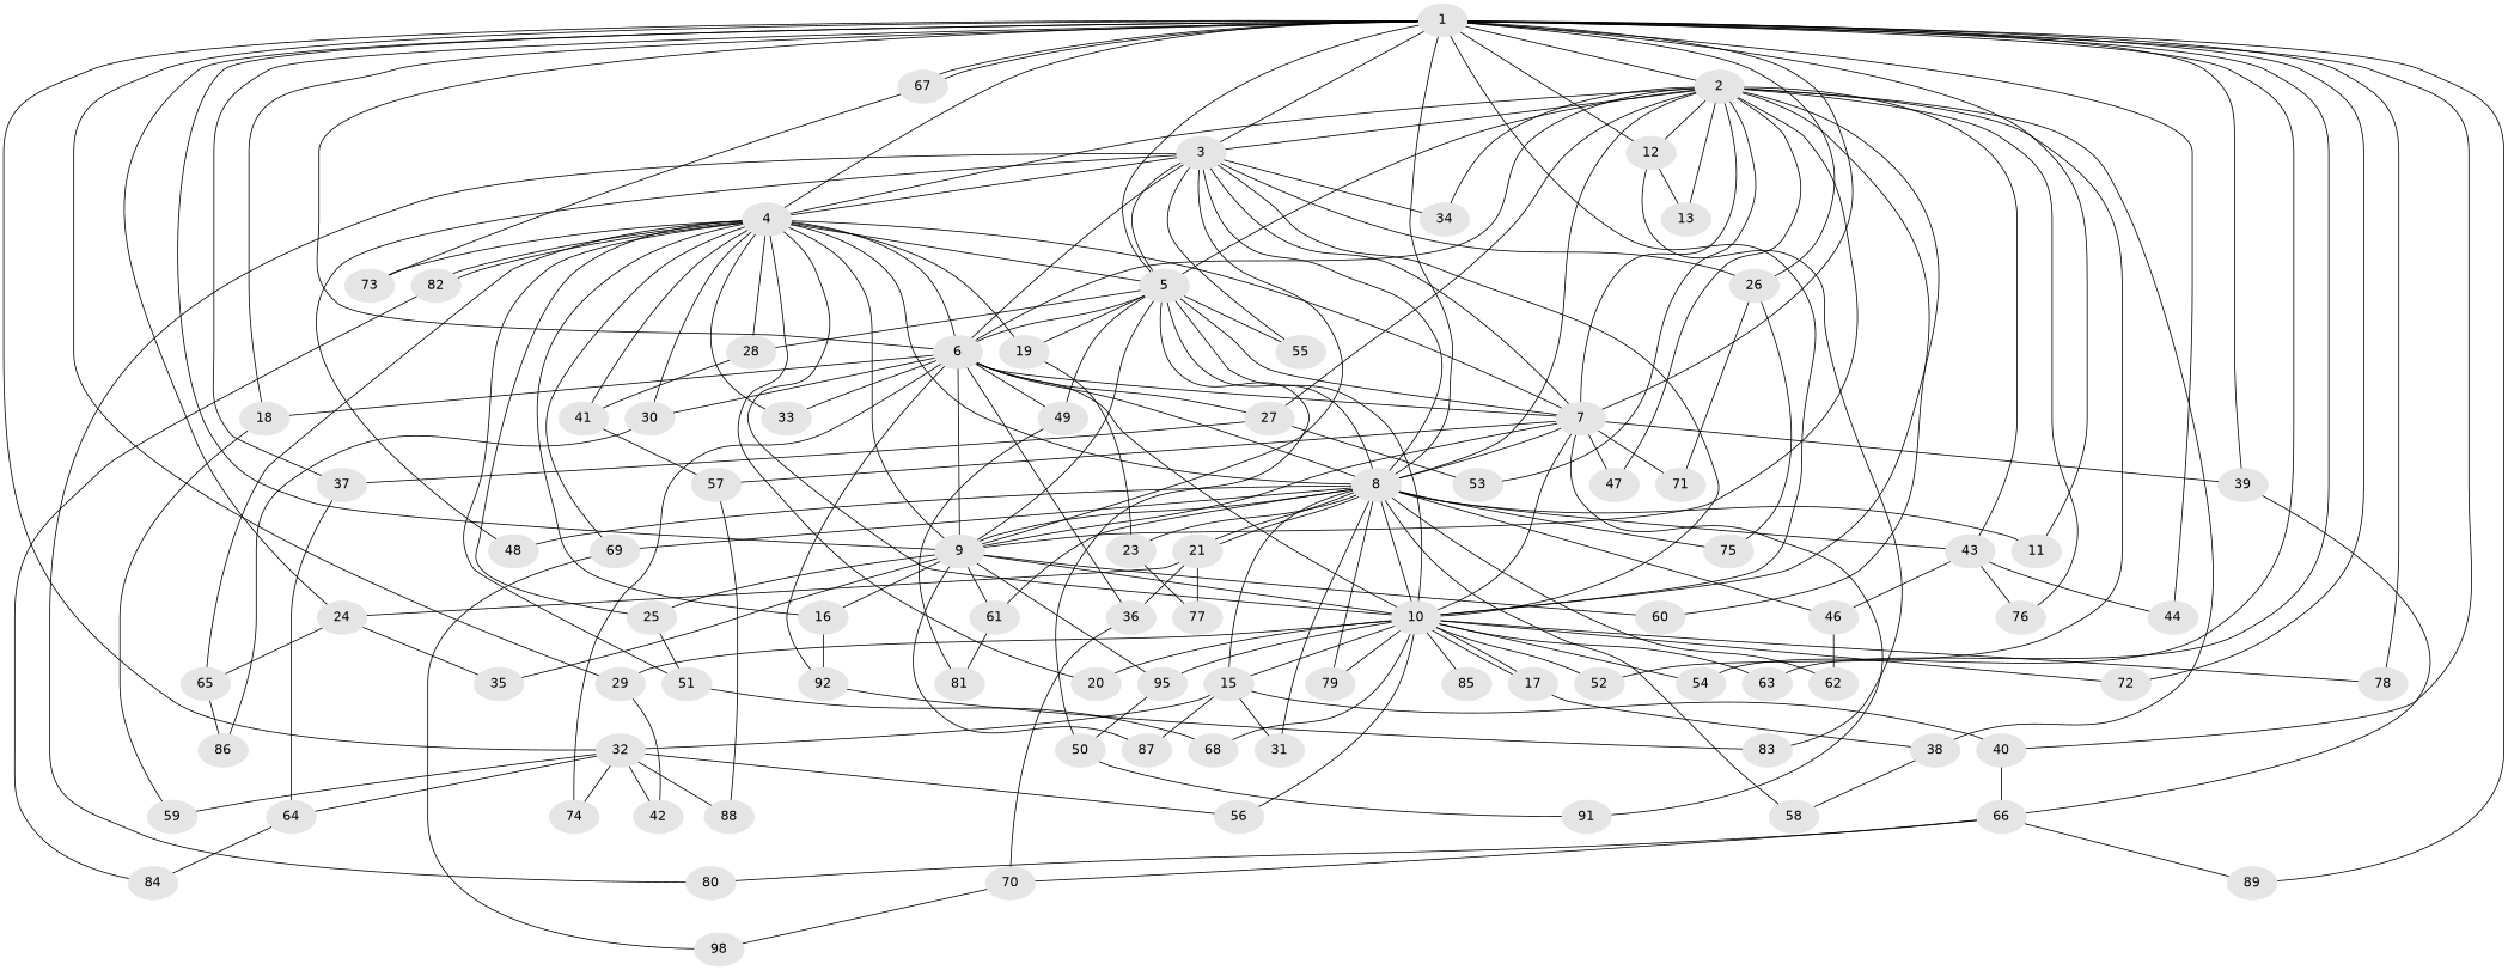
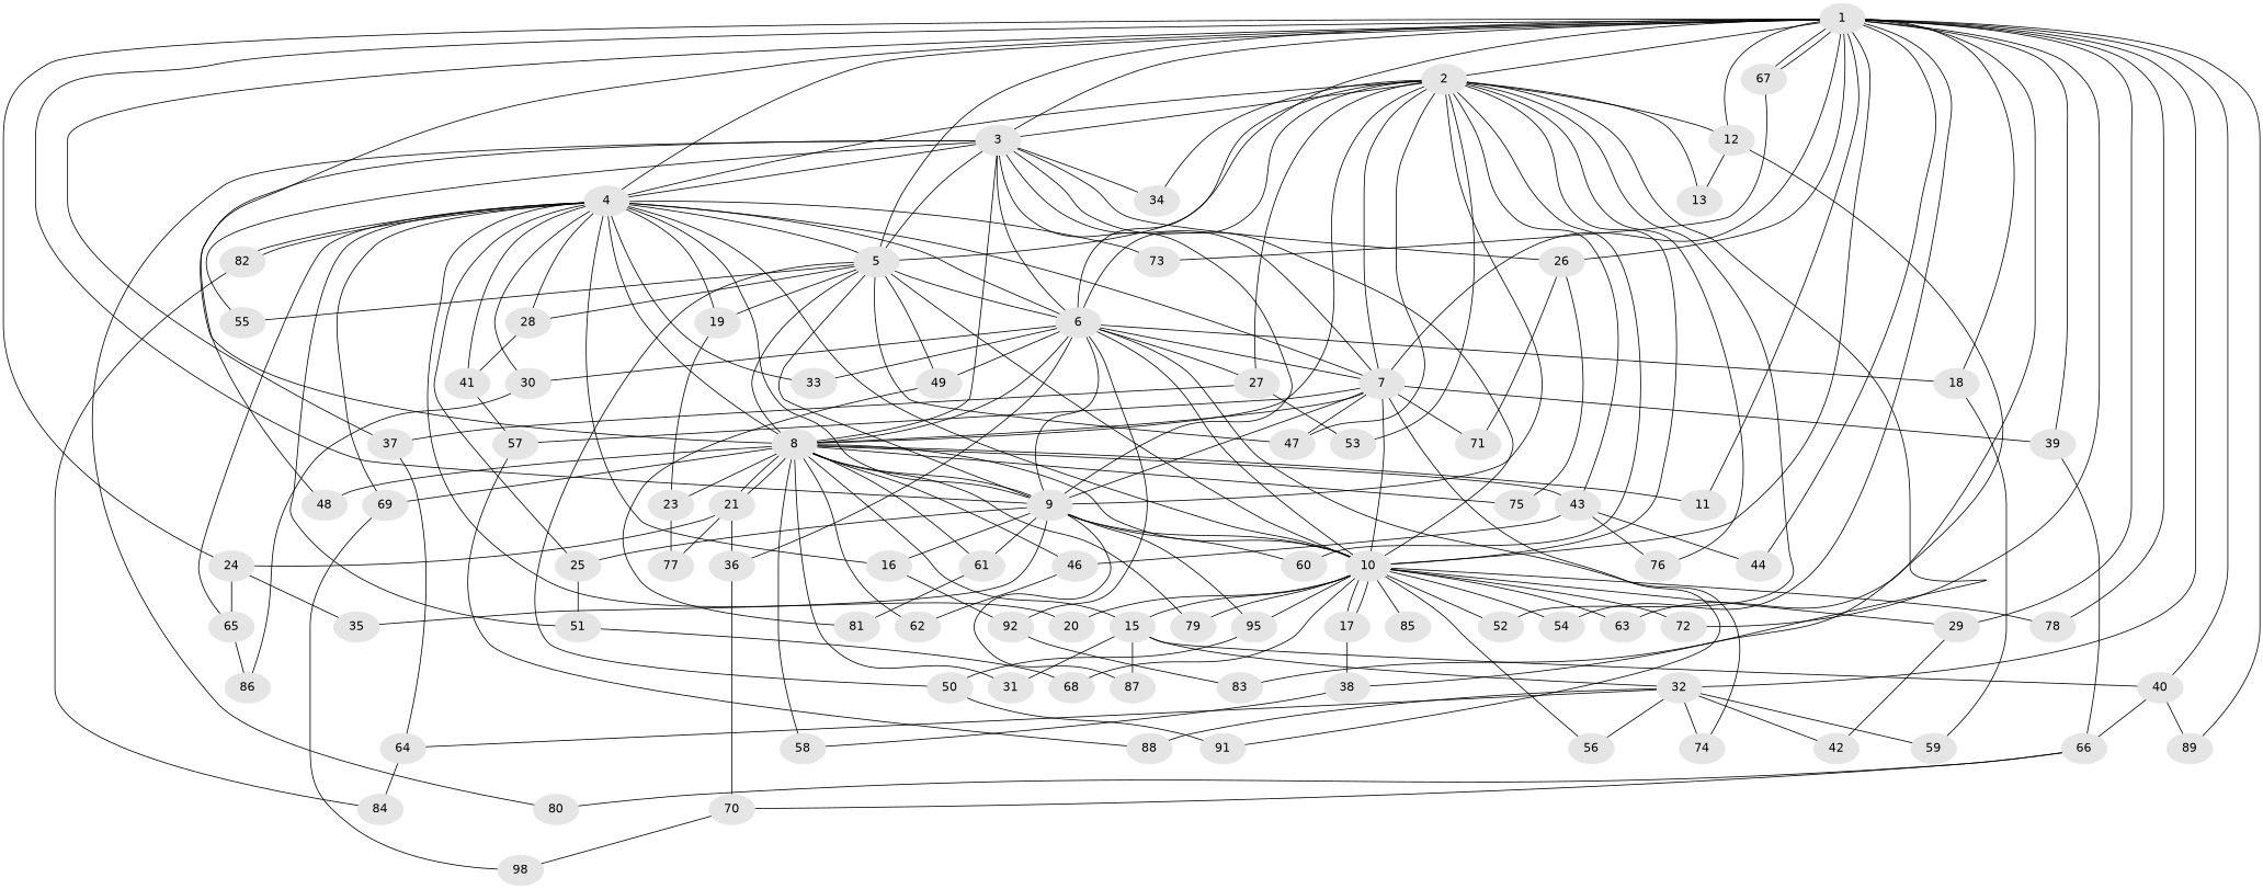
  graph {
    fontname="DejaVu Sans"
    node [color=gray90 fontname="DejaVu Sans" style=filled]
    edge [fontname="DejaVu Sans"]
    1
    2
    3
    4
    5
    6
    7
    8
    9
    10
    11
    12
    18
    24
    26
    29
    32
    37
    39
    40
    44
    54
    63
    67
    72
    78
    89
    13
    27
    34
    38
    43
    47
    52
    53
    60
    76
    48
    55
    80
    16
    19
    20
    25
    28
    30
    33
    41
    51
    65
    69
    73
    82
    49
    50
    n56 [label=92]
    36
    74
    57
    71
    91
    15
    21
    23
    31
    46
    58
    61
    62
    75
    79
    35
    n73 [label=95]
    87
    17
    56
    68
    85
    83
    59
    42
    64
    88
    66
    86
    n86 [label=98]
    84
    81
    70
    77
    1 -- 2
    1 -- 3
    1 -- 4
    1 -- 5
    1 -- 6
    1 -- 7
    1 -- 8
    1 -- 9
    1 -- 10
    1 -- 11
    1 -- 12
    1 -- 18
    1 -- 24
    1 -- 26
    1 -- 29
    1 -- 32
    1 -- 37
    1 -- 39
    1 -- 40
    1 -- 44
    1 -- 54
    1 -- 63
    1 -- 67
    1 -- 67
    1 -- 72
    1 -- 78
    1 -- 89
    2 -- 3
    2 -- 4
    2 -- 5
    2 -- 6
    2 -- 7
    2 -- 8
    2 -- 9
    2 -- 10
    2 -- 12
    2 -- 13
    2 -- 27
    2 -- 34
    2 -- 38
    2 -- 43
    2 -- 47
    2 -- 52
    2 -- 53
    2 -- 60
    2 -- 76
    3 -- 4
    3 -- 5
    3 -- 6
    3 -- 7
    3 -- 8
    3 -- 9
    3 -- 10
    3 -- 26
    3 -- 34
    3 -- 48
    3 -- 55
    3 -- 80
    4 -- 5
    4 -- 6
    4 -- 7
    4 -- 8
    4 -- 9
    4 -- 10
    4 -- 16
    4 -- 19
    4 -- 20
    4 -- 25
    4 -- 28
    4 -- 30
    4 -- 33
    4 -- 41
    4 -- 51
    4 -- 65
    4 -- 69
    4 -- 73
    4 -- 82
    4 -- 82
    5 -- 6
-   5 -- 7
+   5 -- 47
    5 -- 8
    5 -- 9
    5 -- 10
    5 -- 55
    5 -- 19
    5 -- 28
    5 -- 49
    5 -- 50
    6 -- 7
    6 -- 8
    6 -- 9
    6 -- 10
    6 -- 18
    6 -- 27
    6 -- 30
    6 -- 33
    6 -- 49
    6 -- n56
    6 -- 36
    6 -- 74
    7 -- 8
    7 -- 9
    7 -- 10
    7 -- 39
    7 -- 47
    7 -- 57
    7 -- 71
    7 -- 91
    8 -- 9
    8 -- 10
    8 -- 11
    8 -- 43
    8 -- 48
    8 -- 69
    8 -- 15
    8 -- 21
    8 -- 21
    8 -- 23
    8 -- 31
    8 -- 46
    8 -- 58
    8 -- 61
    8 -- 62
    8 -- 75
    8 -- 79
    9 -- 10
    9 -- 60
    9 -- 16
    9 -- 25
    9 -- 61
    9 -- 35
    9 -- n73
    9 -- 87
    10 -- 29
    10 -- 54
    10 -- 63
    10 -- 72
    10 -- 78
    10 -- 52
    10 -- 20
    10 -- 15
    10 -- 79
    10 -- n73
    10 -- 17
    10 -- 17
    10 -- 56
    10 -- 68
    10 -- 85
    12 -- 13
    12 -- 83
    18 -- 59
    24 -- 65
    24 -- 35
    26 -- 71
    26 -- 75
    29 -- 42
    32 -- 74
    32 -- 56
    32 -- 59
    32 -- 42
    32 -- 64
    32 -- 88
    37 -- 64
    39 -- 66
-   66 -- 89
+   40 -- 89
    40 -- 66
    67 -- 73
    27 -- 37
    27 -- 53
    38 -- 58
    43 -- 44
    43 -- 76
    43 -- 46
    16 -- n56
    19 -- 23
    25 -- 51
    28 -- 41
    30 -- 86
    41 -- 57
    51 -- 68
    65 -- 86
    69 -- n86
    82 -- 84
    49 -- 81
    50 -- 91
    n56 -- 83
    36 -- 70
    57 -- 88
    15 -- 32
    15 -- 40
    15 -- 31
    15 -- 87
    21 -- 24
    21 -- 36
    21 -- 77
    23 -- 77
    46 -- 62
    61 -- 81
    n73 -- 50
    17 -- 38
    64 -- 84
    66 -- 80
    66 -- 70
    70 -- n86
  }
